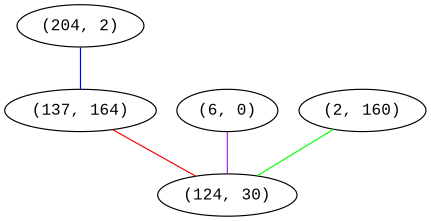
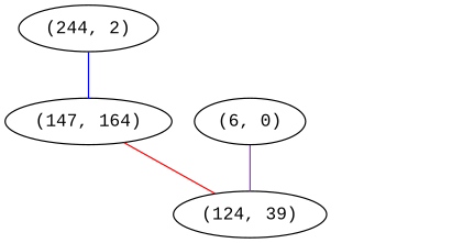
  graph {
    fontname="Liberation Mono"
    node [fontname="Liberation Mono"]
    edge [fontname="Liberation Mono"]
-   "(204, 2)"
-   "(137, 164)"
-   "(124, 39)" [label="(124, 30)"]
+   "(204, 2)" [label="(244, 2)"]
+   "(137, 164)" [label="(147, 164)"]
+   "(124, 39)"
    n4 [label="(6, 0)"]
-   "(2, 160)"
    "(204, 2)" -- "(137, 164)" [color=blue weight=3]
    "(137, 164)" -- "(124, 39)" [color=red weight=1]
    n4 -- "(124, 39)" [color=purple weight=4]
-   "(2, 160)" -- "(124, 39)" [color=green weight=2]
  }
